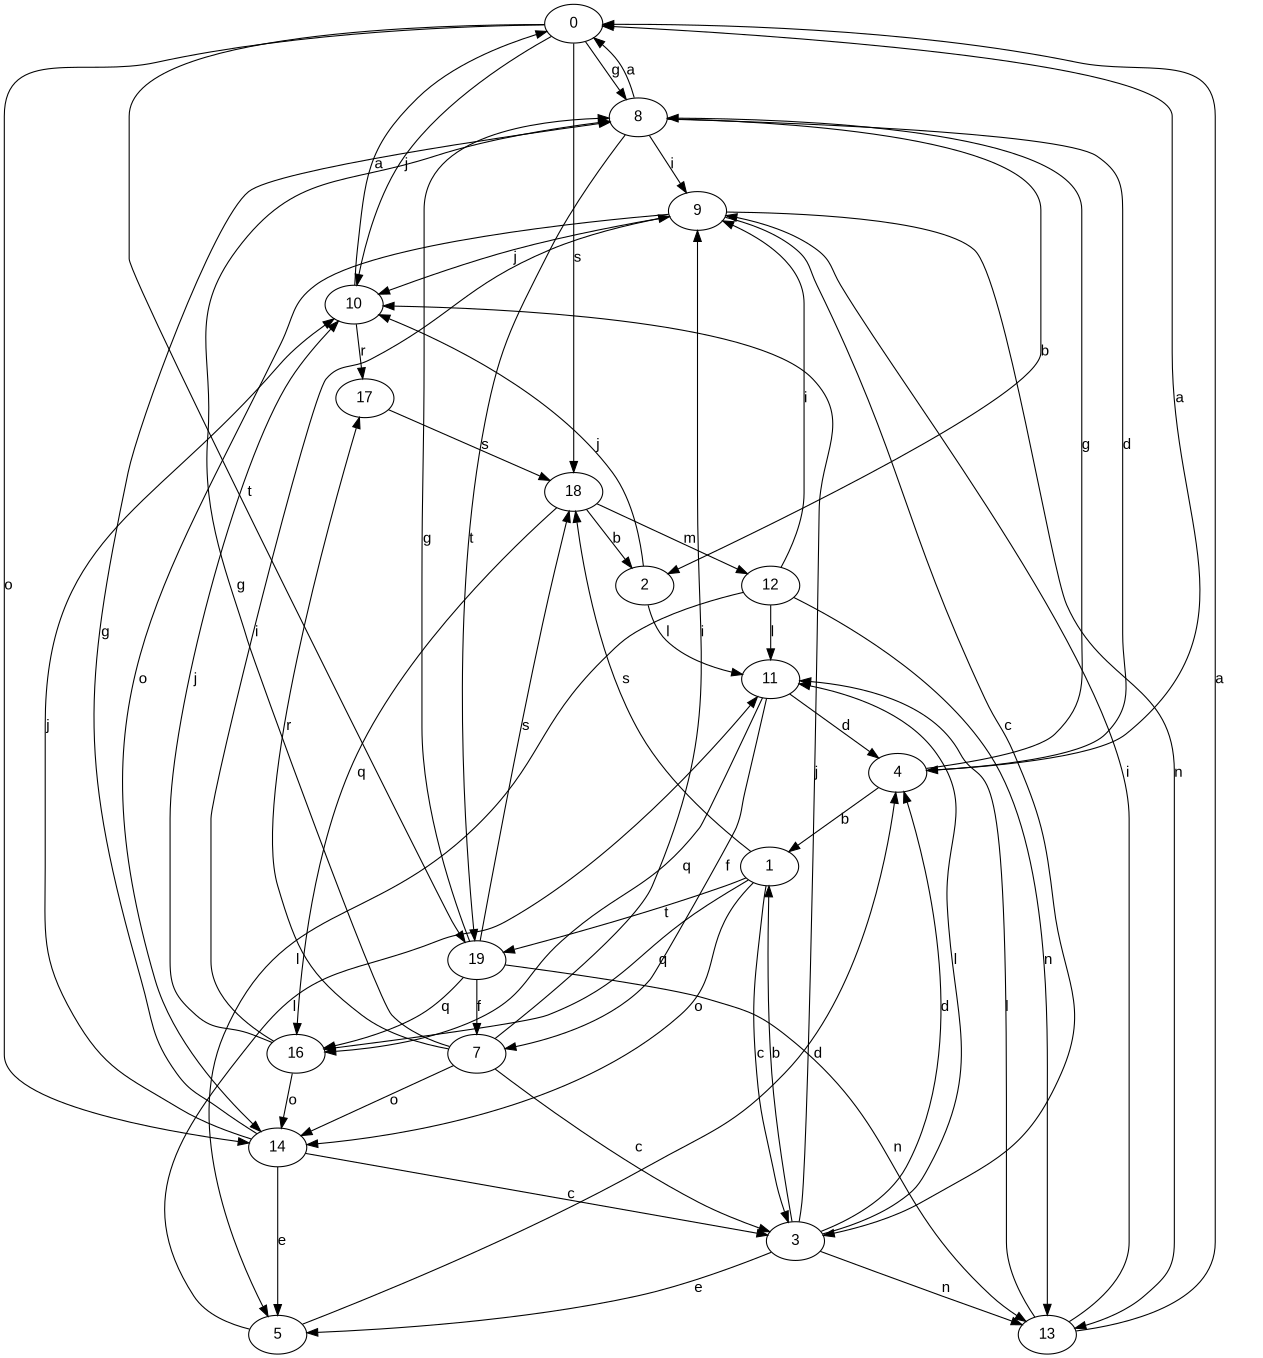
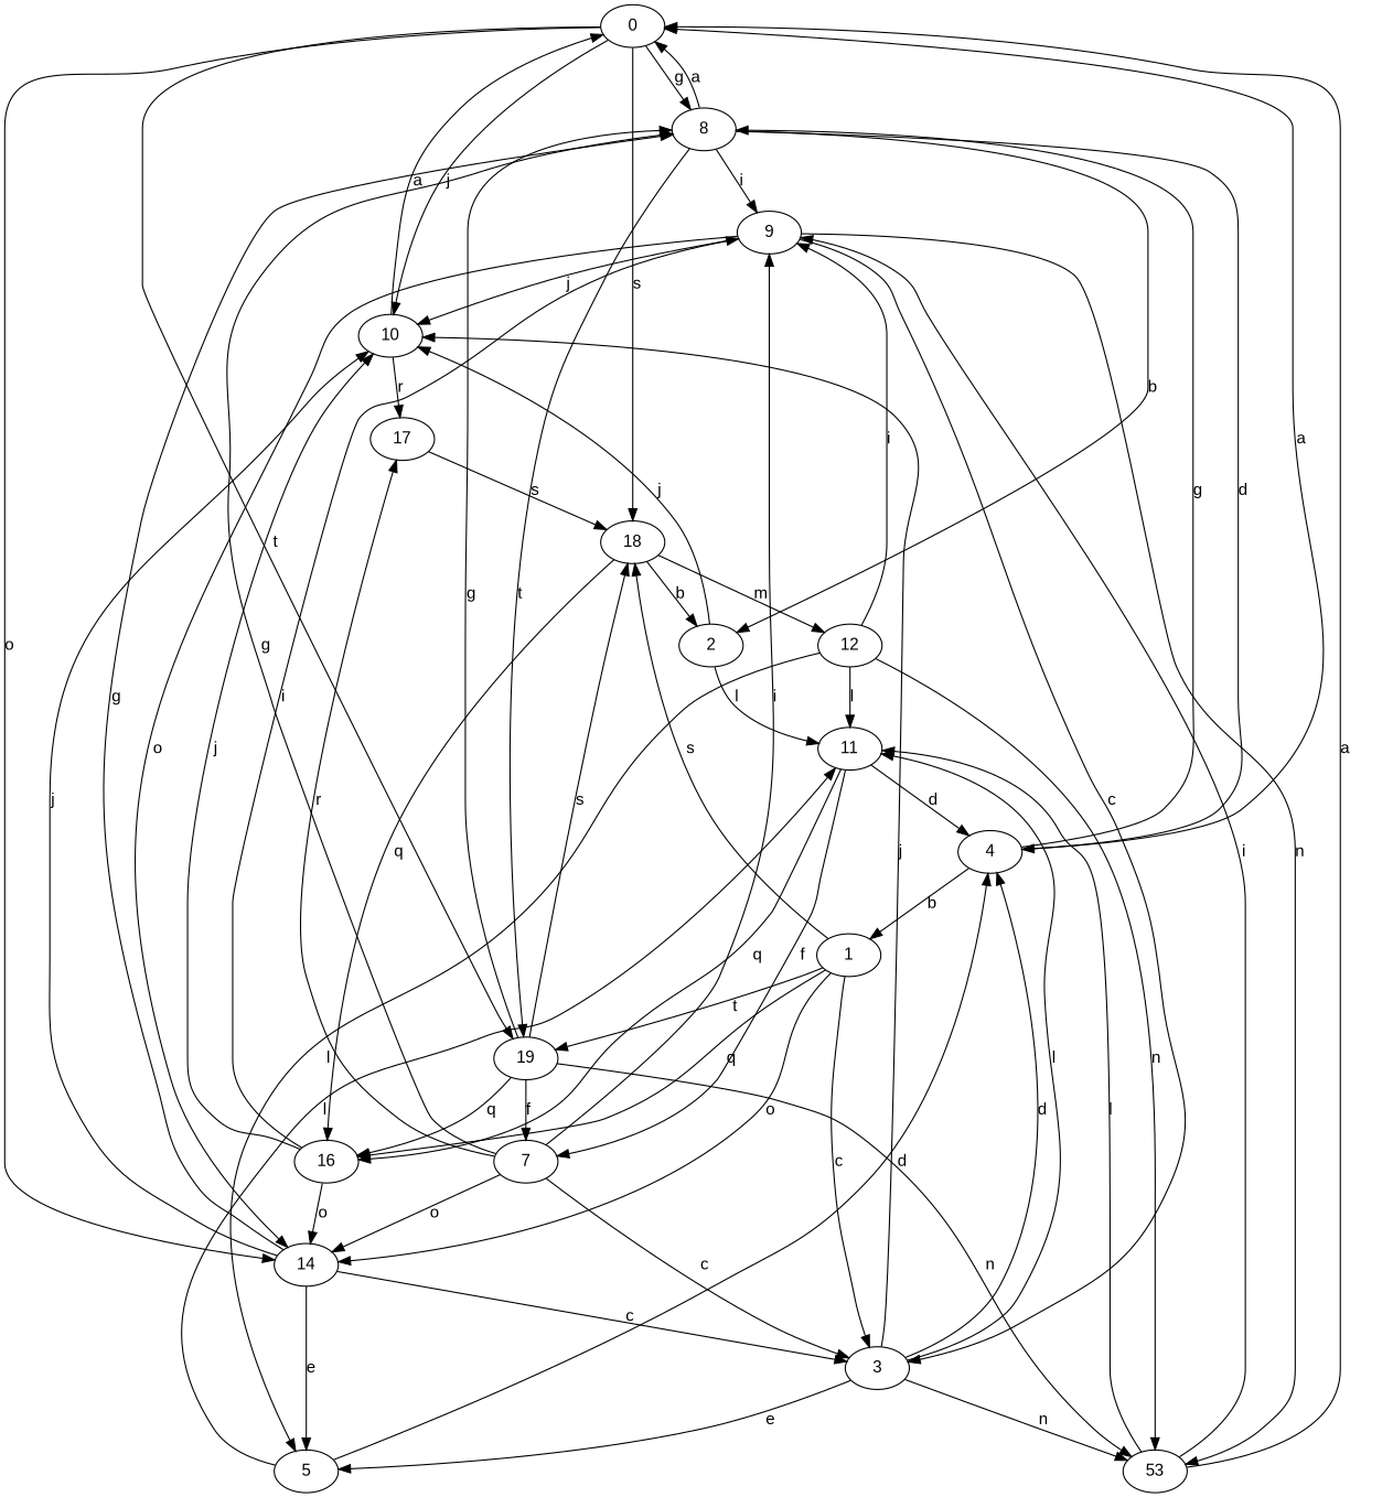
  strict digraph {
    fontname="Liberation Sans"
    node [fontname="Liberation Sans"]
    edge [fontname="Liberation Sans"]
    0
    8
    10
    14
    18
    19
    2
    4
    9
    17
    3
    5
    16
    12
-   13
+   13 [label=53]
    7
    1
    11
    0 -> 8 [label=g]
    0 -> 10 [label=j]
    0 -> 14 [label=o]
    0 -> 18 [label=s]
    0 -> 19 [label=t]
    8 -> 0 [label=a]
    8 -> 19 [label=t]
    8 -> 2 [label=b]
    8 -> 4 [label=d]
    8 -> 9 [label=i]
    10 -> 0 [label=a]
    10 -> 17 [label=r]
    14 -> 8 [label=g]
    14 -> 10 [label=j]
    14 -> 3 [label=c]
    14 -> 5 [label=e]
    18 -> 2 [label=b]
    18 -> 16 [label=q]
    18 -> 12 [label=m]
    19 -> 8 [label=g]
    19 -> 18 [label=s]
    19 -> 16 [label=q]
    19 -> 13 [label=n]
    19 -> 7 [label=f]
    2 -> 10 [label=j]
    2 -> 11 [label=l]
    4 -> 0 [label=a]
    4 -> 8 [label=g]
    4 -> 1 [label=b]
    9 -> 10 [label=j]
    9 -> 14 [label=o]
    9 -> 3 [label=c]
    9 -> 13 [label=n]
    17 -> 18 [label=s]
    3 -> 10 [label=j]
    3 -> 4 [label=d]
    3 -> 5 [label=e]
    3 -> 13 [label=n]
-   3 -> 1 [label=b]
    3 -> 11 [label=l]
    5 -> 4 [label=d]
    5 -> 11 [label=l]
    16 -> 10 [label=j]
    16 -> 14 [label=o]
    16 -> 9 [label=i]
    12 -> 9 [label=i]
    12 -> 5 [label=l]
    12 -> 13 [label=n]
    12 -> 11 [label=l]
    13 -> 0 [label=a]
    13 -> 9 [label=i]
    13 -> 11 [label=l]
    7 -> 8 [label=g]
    7 -> 14 [label=o]
    7 -> 9 [label=i]
    7 -> 17 [label=r]
    7 -> 3 [label=c]
    1 -> 14 [label=o]
    1 -> 18 [label=s]
    1 -> 19 [label=t]
    1 -> 3 [label=c]
    1 -> 16 [label=q]
    11 -> 4 [label=d]
    11 -> 16 [label=q]
    11 -> 7 [label=f]
  }
